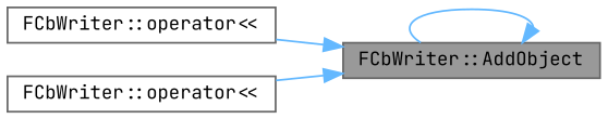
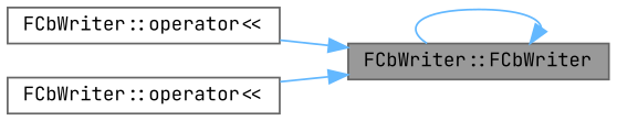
  digraph {
    rankdir=RL
    fontname="JetBrains Mono"
    node [color=grey40 fillcolor=white fontname="JetBrains Mono" fontsize=10 shape=box style=filled]
    edge [color=steelblue1 dir=back fontname="JetBrains Mono" fontsize=10 labelfontname=Helvetica labelfontsize=10 style=solid]
-   n1 [color=gray40 fillcolor=grey60 fontcolor=black height=0.2 label="FCbWriter::AddObject" width=0.4]
+   n1 [color=gray40 fillcolor=grey60 fontcolor=black height=0.2 label="FCbWriter::FCbWriter" width=0.4]
    n2 [height=0.2 label="FCbWriter::operator\<\<" width=0.4]
    n3 [height=0.2 label="FCbWriter::operator\<\<" width=0.4]
    n1 -> n1
    n1 -> n2
    n1 -> n3
  }
